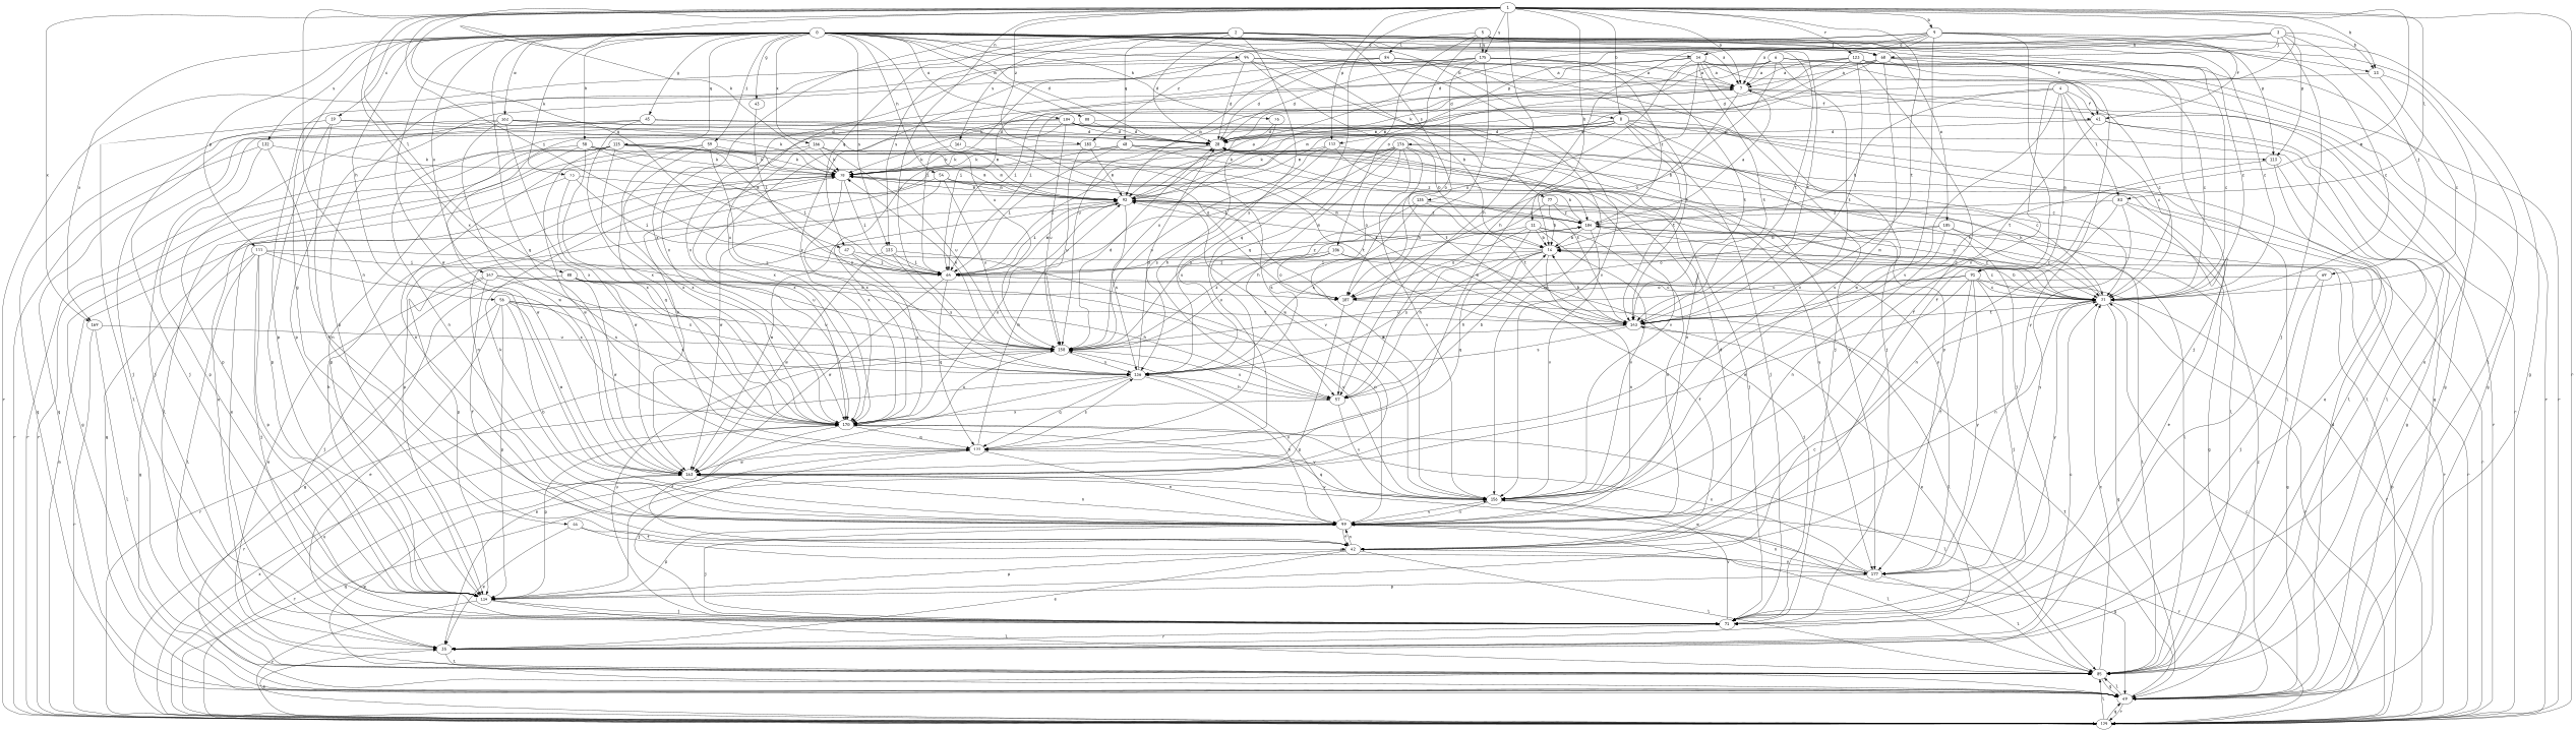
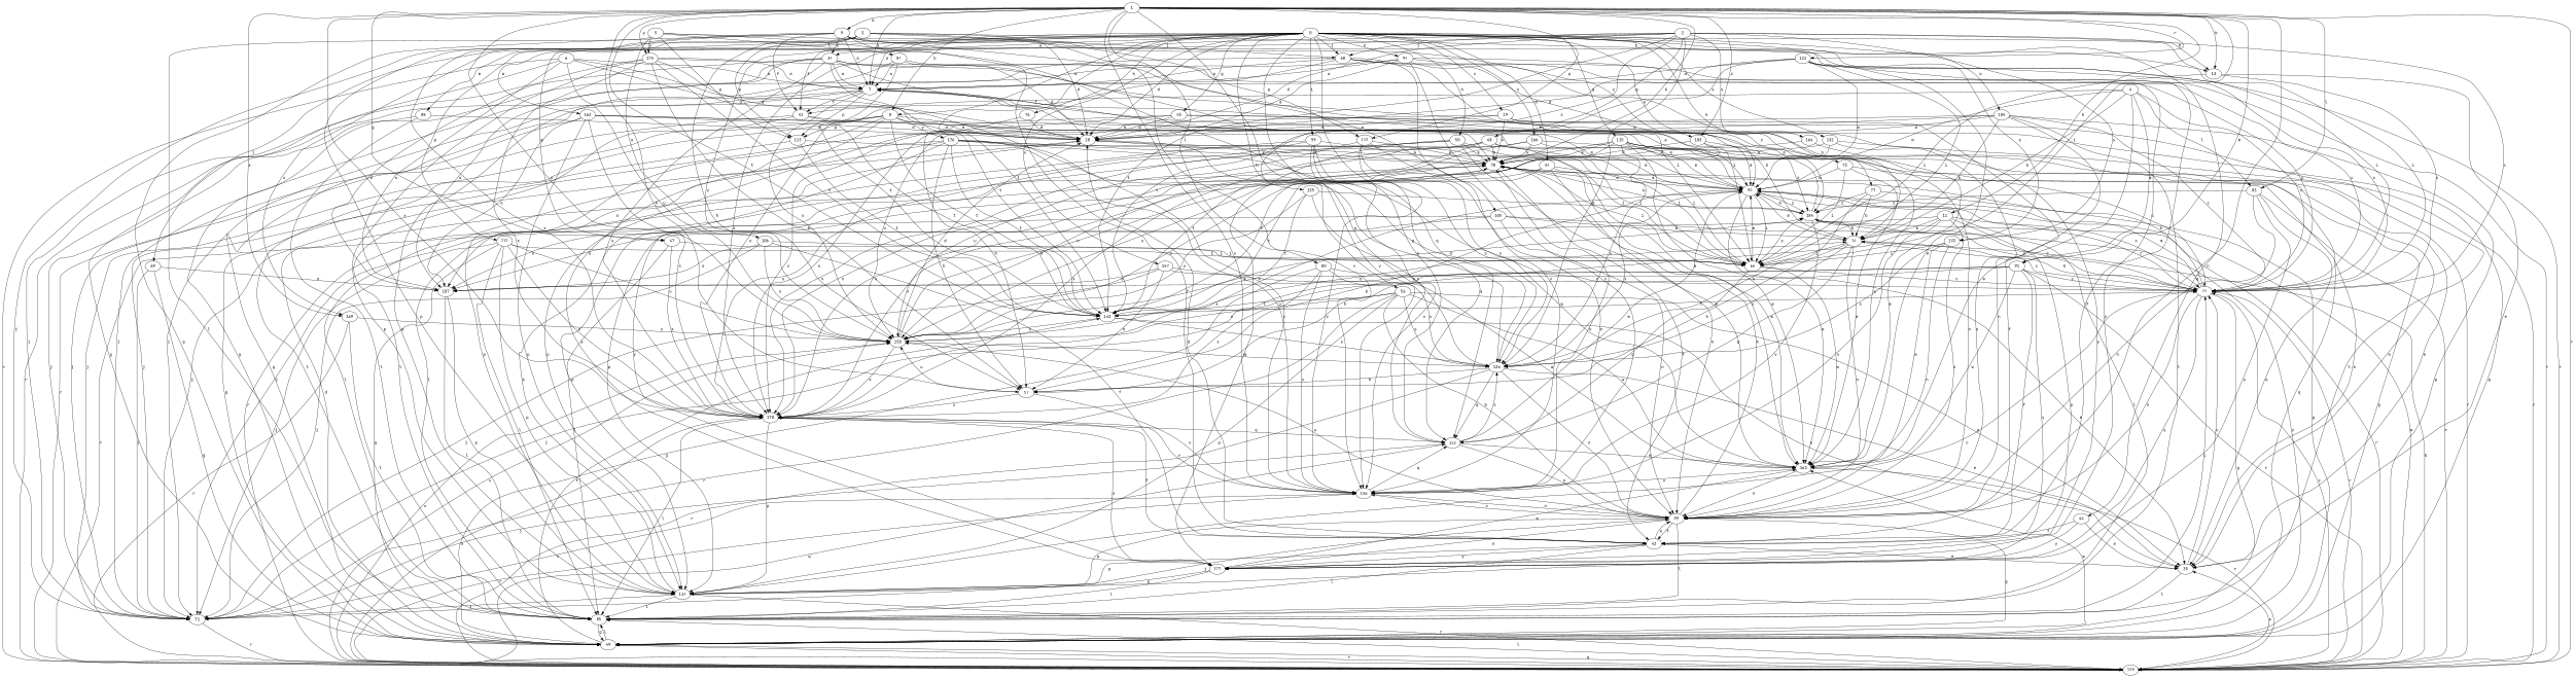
  strict digraph {
    fontname="JetBrains Mono"
    node [fontname="JetBrains Mono"]
    edge [fontname="JetBrains Mono"]
    0
    7
    8
    19
    21
    28
    34
    41
-   43
    44
    45
    50
    54
    56
    59
    68
    73
    76
    77
    88
    94
    104
    111
    115
    122
    132
    133
    143
    147
    150
    156
    162
    163
    166
    169
    78
    129
    113
    14
    49
    71
    92
    85
    114
    176
    177
    42
    99
    64
    170
    107
    35
    136
    57
    184
    1
    9
    11
    13
    47
    80
    83
    91
    112
    123
    175
    183
    2
    48
    n70 [label=164]
    135
    3
    69
    4
    5
    84
    105
    106
    6
    0 -> 7 [label=a]
    0 -> 8 [label=b]
    0 -> 19 [label=c]
    0 -> 21 [label=c]
    0 -> 28 [label=d]
    0 -> 34 [label=e]
    0 -> 41 [label=f]
-   0 -> 43 [label=g]
    0 -> 44 [label=g]
    0 -> 45 [label=g]
    0 -> 50 [label=h]
    0 -> 54 [label=h]
    0 -> 56 [label=h]
    0 -> 59 [label=i]
    0 -> 68 [label=j]
    0 -> 73 [label=k]
    0 -> 76 [label=k]
    0 -> 77 [label=k]
    0 -> 88 [label=m]
    0 -> 94 [label=n]
    0 -> 104 [label=o]
    0 -> 111 [label=p]
    0 -> 115 [label=q]
    0 -> 122 [label=q]
    0 -> 132 [label=s]
    0 -> 133 [label=s]
    0 -> 143 [label=t]
    0 -> 147 [label=u]
    0 -> 150 [label=u]
    0 -> 156 [label=v]
    0 -> 162 [label=w]
    0 -> 163 [label=w]
    0 -> 166 [label=x]
    0 -> 169 [label=x]
    7 -> 41 [label=f]
    7 -> 150 [label=u]
    7 -> 78 [label=k]
    7 -> 129 [label=r]
+   7 -> 113 [label=p]
    7 -> 14 [label=b]
    7 -> 49 [label=g]
    8 -> 28 [label=d]
    8 -> 143 [label=t]
    8 -> 113 [label=p]
    8 -> 71 [label=j]
    8 -> 92 [label=m]
    8 -> 85 [label=l]
    8 -> 114 [label=p]
    8 -> 176 [label=y]
    8 -> 177 [label=y]
    19 -> 28 [label=d]
    19 -> 78 [label=k]
    19 -> 85 [label=l]
    19 -> 114 [label=p]
    19 -> 42 [label=f]
    21 -> 143 [label=t]
    21 -> 78 [label=k]
    21 -> 129 [label=r]
    21 -> 14 [label=b]
    21 -> 49 [label=g]
    21 -> 92 [label=m]
    21 -> 177 [label=y]
    21 -> 99 [label=n]
    28 -> 78 [label=k]
    28 -> 71 [label=j]
    28 -> 64 [label=i]
    34 -> 7 [label=a]
    34 -> 21 [label=c]
    34 -> 143 [label=t]
    34 -> 163 [label=w]
    34 -> 49 [label=g]
    34 -> 71 [label=j]
    34 -> 64 [label=i]
    34 -> 170 [label=x]
    34 -> 107 [label=o]
    41 -> 28 [label=d]
    41 -> 143 [label=t]
    41 -> 129 [label=r]
    41 -> 85 [label=l]
-   43 -> 64 [label=i]
    44 -> 177 [label=y]
    44 -> 42 [label=f]
    44 -> 35 [label=e]
    45 -> 28 [label=d]
    45 -> 49 [label=g]
    45 -> 71 [label=j]
    45 -> 177 [label=y]
    45 -> 170 [label=x]
    50 -> 163 [label=w]
    50 -> 78 [label=k]
    50 -> 129 [label=r]
    50 -> 177 [label=y]
    50 -> 64 [label=i]
    50 -> 170 [label=x]
    54 -> 143 [label=t]
    54 -> 150 [label=u]
    54 -> 163 [label=w]
    54 -> 92 [label=m]
    54 -> 99 [label=n]
    56 -> 143 [label=t]
    56 -> 150 [label=u]
    56 -> 163 [label=w]
    56 -> 129 [label=r]
    56 -> 114 [label=p]
    56 -> 99 [label=b]
    56 -> 35 [label=e]
    56 -> 136 [label=s]
    59 -> 122 [label=q]
    59 -> 156 [label=v]
    59 -> 78 [label=k]
    59 -> 85 [label=l]
    59 -> 170 [label=x]
    59 -> 136 [label=s]
    68 -> 7 [label=a]
    68 -> 21 [label=c]
    68 -> 156 [label=v]
    68 -> 71 [label=j]
    68 -> 92 [label=m]
    68 -> 177 [label=y]
    68 -> 170 [label=x]
    73 -> 163 [label=w]
    73 -> 49 [label=g]
    73 -> 92 [label=m]
    73 -> 64 [label=i]
    76 -> 28 [label=d]
    76 -> 57 [label=h]
    77 -> 14 [label=b]
    77 -> 49 [label=g]
    77 -> 136 [label=s]
    77 -> 184 [label=z]
    88 -> 28 [label=d]
    88 -> 71 [label=j]
    88 -> 85 [label=l]
    94 -> 7 [label=a]
    94 -> 28 [label=d]
    94 -> 156 [label=v]
    94 -> 129 [label=r]
    94 -> 14 [label=b]
    94 -> 71 [label=j]
    94 -> 64 [label=i]
    104 -> 21 [label=c]
    104 -> 28 [label=d]
    104 -> 150 [label=u]
    104 -> 14 [label=b]
    104 -> 49 [label=g]
    104 -> 85 [label=l]
    104 -> 99 [label=n]
    104 -> 170 [label=x]
    111 -> 150 [label=u]
    111 -> 49 [label=g]
    111 -> 71 [label=j]
    111 -> 85 [label=l]
    111 -> 114 [label=p]
    111 -> 64 [label=i]
    111 -> 170 [label=x]
    115 -> 143 [label=t]
    115 -> 163 [label=w]
    115 -> 78 [label=k]
    115 -> 129 [label=r]
    115 -> 49 [label=g]
    115 -> 92 [label=m]
    115 -> 170 [label=x]
    115 -> 35 [label=e]
    115 -> 136 [label=s]
    122 -> 163 [label=w]
    122 -> 71 [label=j]
    122 -> 92 [label=m]
    122 -> 99 [label=n]
    122 -> 136 [label=s]
    132 -> 78 [label=k]
    132 -> 129 [label=r]
    132 -> 114 [label=p]
    132 -> 99 [label=n]
    133 -> 163 [label=w]
    133 -> 99 [label=n]
    133 -> 64 [label=i]
    133 -> 136 [label=s]
    143 -> 150 [label=u]
    143 -> 14 [label=b]
    143 -> 35 [label=e]
    143 -> 136 [label=s]
    147 -> 71 [label=j]
-   147 -> 42 [label=f]
+   78 -> 42 [label=f]
    147 -> 107 [label=o]
    147 -> 35 [label=e]
    147 -> 136 [label=s]
    147 -> 57 [label=h]
    150 -> 28 [label=d]
    150 -> 78 [label=k]
    150 -> 170 [label=x]
    150 -> 136 [label=s]
    150 -> 184 [label=z]
    156 -> 122 [label=q]
    156 -> 78 [label=k]
    156 -> 129 [label=r]
    156 -> 99 [label=n]
    162 -> 28 [label=d]
    162 -> 163 [label=w]
    162 -> 71 [label=j]
    162 -> 92 [label=m]
    162 -> 114 [label=p]
    162 -> 170 [label=x]
    162 -> 107 [label=o]
    163 -> 156 [label=v]
    163 -> 129 [label=r]
    163 -> 99 [label=n]
    166 -> 150 [label=u]
    166 -> 78 [label=k]
    166 -> 92 [label=m]
    166 -> 99 [label=n]
    166 -> 170 [label=x]
    169 -> 150 [label=u]
    169 -> 129 [label=r]
    169 -> 85 [label=l]
    78 -> 92 [label=m]
    78 -> 114 [label=p]
    78 -> 64 [label=i]
    78 -> 170 [label=x]
    78 -> 35 [label=e]
    129 -> 21 [label=c]
    129 -> 122 [label=q]
    129 -> 150 [label=u]
    129 -> 14 [label=b]
    129 -> 49 [label=g]
    129 -> 92 [label=m]
    129 -> 85 [label=l]
    129 -> 170 [label=x]
    129 -> 35 [label=e]
    113 -> 143 [label=t]
    113 -> 49 [label=g]
    113 -> 35 [label=e]
    14 -> 21 [label=c]
    14 -> 122 [label=q]
    14 -> 92 [label=m]
    14 -> 99 [label=n]
    14 -> 64 [label=i]
    14 -> 136 [label=s]
    14 -> 57 [label=h]
    49 -> 28 [label=d]
    49 -> 143 [label=t]
    49 -> 163 [label=w]
    49 -> 129 [label=r]
    49 -> 85 [label=l]
    49 -> 184 [label=z]
    71 -> 150 [label=u]
    71 -> 156 [label=v]
-   71 -> 35 [label=r]
+   71 -> 129 [label=r]
    92 -> 7 [label=a]
    92 -> 21 [label=c]
    92 -> 163 [label=w]
    92 -> 85 [label=l]
    92 -> 64 [label=i]
    92 -> 170 [label=x]
    92 -> 136 [label=s]
    92 -> 184 [label=z]
    85 -> 21 [label=c]
    85 -> 49 [label=g]
    114 -> 21 [label=c]
    114 -> 78 [label=k]
    114 -> 129 [label=r]
    114 -> 71 [label=j]
    114 -> 85 [label=l]
    176 -> 143 [label=t]
    176 -> 156 [label=v]
    176 -> 163 [label=w]
    176 -> 78 [label=k]
    176 -> 85 [label=l]
    176 -> 177 [label=y]
    176 -> 64 [label=i]
    176 -> 107 [label=o]
    176 -> 136 [label=s]
    176 -> 57 [label=h]
    177 -> 163 [label=w]
    177 -> 85 [label=l]
    177 -> 114 [label=p]
    177 -> 99 [label=n]
    177 -> 170 [label=x]
    42 -> 28 [label=d]
    42 -> 85 [label=l]
    42 -> 114 [label=p]
    42 -> 177 [label=y]
    42 -> 99 [label=n]
    42 -> 35 [label=e]
    99 -> 150 [label=u]
    99 -> 156 [label=v]
    99 -> 78 [label=k]
    99 -> 49 [label=g]
    99 -> 71 [label=j]
    99 -> 85 [label=l]
    99 -> 114 [label=p]
    99 -> 42 [label=f]
    64 -> 21 [label=c]
    64 -> 122 [label=q]
    64 -> 163 [label=w]
    64 -> 92 [label=m]
    64 -> 184 [label=z]
    170 -> 122 [label=q]
    170 -> 156 [label=v]
    170 -> 85 [label=l]
    170 -> 114 [label=p]
    170 -> 42 [label=f]
    107 -> 85 [label=l]
    107 -> 114 [label=p]
    35 -> 21 [label=c]
    35 -> 85 [label=l]
    136 -> 28 [label=d]
    136 -> 122 [label=q]
    136 -> 129 [label=r]
    136 -> 99 [label=n]
    136 -> 35 [label=e]
    136 -> 57 [label=h]
    57 -> 150 [label=u]
    57 -> 156 [label=v]
-   57 -> 14 [label=b]
+   57 -> 92 [label=b]
    57 -> 170 [label=x]
    184 -> 7 [label=a]
    184 -> 21 [label=c]
    184 -> 156 [label=v]
    184 -> 78 [label=k]
    184 -> 129 [label=r]
    184 -> 14 [label=b]
    184 -> 92 [label=m]
    1 -> 7 [label=a]
    1 -> 8 [label=b]
    1 -> 122 [label=q]
    1 -> 143 [label=t]
    1 -> 150 [label=u]
    1 -> 156 [label=v]
    1 -> 169 [label=x]
    1 -> 78 [label=k]
    1 -> 129 [label=r]
    1 -> 99 [label=n]
    1 -> 64 [label=i]
    1 -> 170 [label=x]
    1 -> 57 [label=h]
    1 -> 9 [label=b]
    1 -> 11 [label=b]
    1 -> 13 [label=b]
    1 -> 47 [label=g]
    1 -> 80 [label=l]
    1 -> 83 [label=l]
    1 -> 91 [label=m]
    1 -> 112 [label=p]
    1 -> 123 [label=r]
    1 -> 175 [label=y]
    1 -> 183 [label=z]
    9 -> 7 [label=a]
    9 -> 21 [label=c]
    9 -> 34 [label=e]
    9 -> 41 [label=f]
    9 -> 156 [label=v]
    9 -> 49 [label=g]
    9 -> 114 [label=p]
    9 -> 42 [label=f]
    9 -> 170 [label=x]
    9 -> 183 [label=z]
    11 -> 21 [label=c]
    11 -> 156 [label=v]
    11 -> 14 [label=b]
    11 -> 114 [label=p]
    11 -> 99 [label=n]
    11 -> 107 [label=o]
    11 -> 57 [label=h]
    13 -> 21 [label=c]
    13 -> 64 [label=i]
    13 -> 35 [label=e]
    47 -> 85 [label=l]
    47 -> 64 [label=i]
    47 -> 170 [label=x]
    80 -> 21 [label=c]
    80 -> 156 [label=v]
    80 -> 163 [label=w]
    80 -> 49 [label=g]
    80 -> 170 [label=x]
    83 -> 129 [label=r]
    83 -> 177 [label=y]
    83 -> 99 [label=n]
    83 -> 35 [label=e]
    83 -> 184 [label=z]
    91 -> 21 [label=c]
    91 -> 150 [label=u]
    91 -> 163 [label=w]
    91 -> 129 [label=r]
    91 -> 71 [label=j]
    91 -> 177 [label=y]
    91 -> 42 [label=f]
    91 -> 107 [label=o]
    112 -> 150 [label=u]
    112 -> 156 [label=v]
    112 -> 78 [label=k]
    112 -> 99 [label=n]
    112 -> 136 [label=s]
    123 -> 7 [label=a]
    123 -> 21 [label=c]
    123 -> 28 [label=d]
    123 -> 143 [label=t]
    123 -> 129 [label=r]
    123 -> 92 [label=m]
    123 -> 42 [label=f]
    123 -> 64 [label=i]
    175 -> 7 [label=a]
    175 -> 28 [label=d]
    175 -> 143 [label=t]
    175 -> 114 [label=p]
    175 -> 170 [label=x]
    175 -> 107 [label=o]
    175 -> 57 [label=h]
    175 -> 184 [label=z]
    183 -> 150 [label=u]
    183 -> 78 [label=k]
    183 -> 92 [label=m]
    183 -> 184 [label=z]
    2 -> 21 [label=c]
    2 -> 28 [label=d]
    2 -> 68 [label=j]
    2 -> 133 [label=s]
    2 -> 143 [label=t]
    2 -> 170 [label=x]
    2 -> 136 [label=s]
    2 -> 13 [label=b]
    2 -> 47 [label=g]
    2 -> 48 [label=g]
    2 -> n70 [label=s]
    2 -> 135 [label=s]
    48 -> 21 [label=c]
    48 -> 143 [label=t]
    48 -> 78 [label=k]
    48 -> 71 [label=j]
    48 -> 64 [label=i]
    48 -> 170 [label=x]
    n70 -> 163 [label=w]
    n70 -> 78 [label=k]
    135 -> 143 [label=t]
    135 -> 150 [label=u]
    135 -> 136 [label=s]
    135 -> 184 [label=z]
    3 -> 28 [label=d]
    3 -> 68 [label=j]
    3 -> 113 [label=p]
    3 -> 71 [label=j]
    3 -> 57 [label=h]
    3 -> 13 [label=b]
    3 -> 112 [label=p]
    3 -> 69 [label=j]
    69 -> 49 [label=g]
    69 -> 71 [label=j]
    69 -> 107 [label=o]
    4 -> 21 [label=c]
    4 -> 41 [label=f]
    4 -> 163 [label=w]
    4 -> 14 [label=b]
    4 -> 92 [label=m]
    4 -> 83 [label=l]
    4 -> 91 [label=m]
    5 -> 122 [label=q]
    5 -> 113 [label=p]
    5 -> 85 [label=l]
    5 -> 175 [label=y]
    5 -> 84 [label=l]
    5 -> 105 [label=o]
    5 -> 106 [label=o]
    84 -> 7 [label=a]
    84 -> 28 [label=d]
    84 -> 143 [label=t]
    84 -> 92 [label=m]
    84 -> 114 [label=p]
    105 -> 21 [label=c]
    105 -> 129 [label=r]
    105 -> 14 [label=b]
    105 -> 99 [label=n]
    105 -> 107 [label=o]
    106 -> 150 [label=u]
    106 -> 71 [label=j]
    106 -> 42 [label=f]
    106 -> 64 [label=i]
    106 -> 107 [label=o]
    6 -> 7 [label=a]
    6 -> 28 [label=d]
    6 -> 150 [label=u]
    6 -> 156 [label=v]
    6 -> 129 [label=r]
    6 -> 49 [label=g]
    6 -> 107 [label=o]
  }
